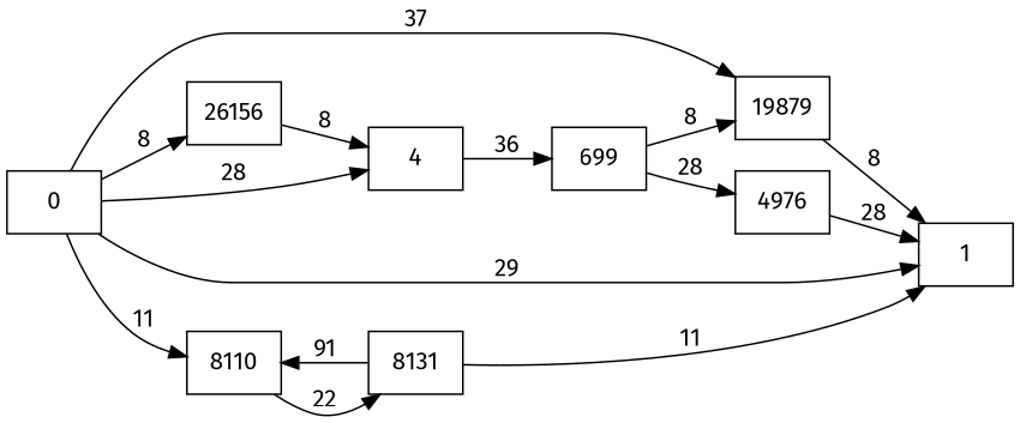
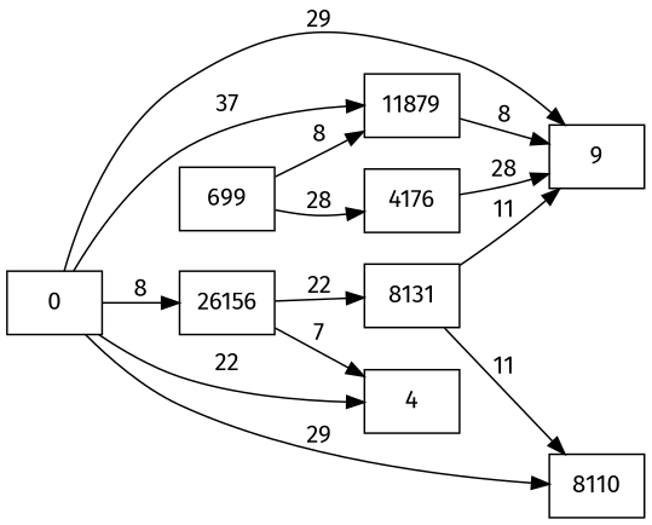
  digraph {
    fontname="Fira Sans"
    rankdir=LR
    node [fontname="Fira Sans" shape=rectangle]
    edge [fontname="Fira Sans"]
    n1 [label=4]
    699
-   4976
-   19879
-   1
+   4976 [label=4176]
+   19879 [label=11879]
+   1 [label=9]
    8110
    8131
    n8 [label=26156]
    0
-   n1 -> 699 [label=36]
    699 -> 4976 [label=28]
    699 -> 19879 [label=8]
    4976 -> 1 [label=28]
    19879 -> 1 [label=8]
-   8110 -> 8131 [label=22]
+   n8 -> 8131 [label=22]
    8131 -> 1 [label=11]
-   8131 -> 8110 [label=91]
-   n8 -> n1 [label=8]
-   0 -> n1 [label=28]
+   8131 -> 8110 [label=11]
+   n8 -> n1 [label=7]
+   0 -> n1 [label=22]
    0 -> 19879 [label=37]
    0 -> 1 [label=29]
-   0 -> 8110 [label=11]
+   0 -> 8110 [label=29]
    0 -> n8 [label=8]
  }
